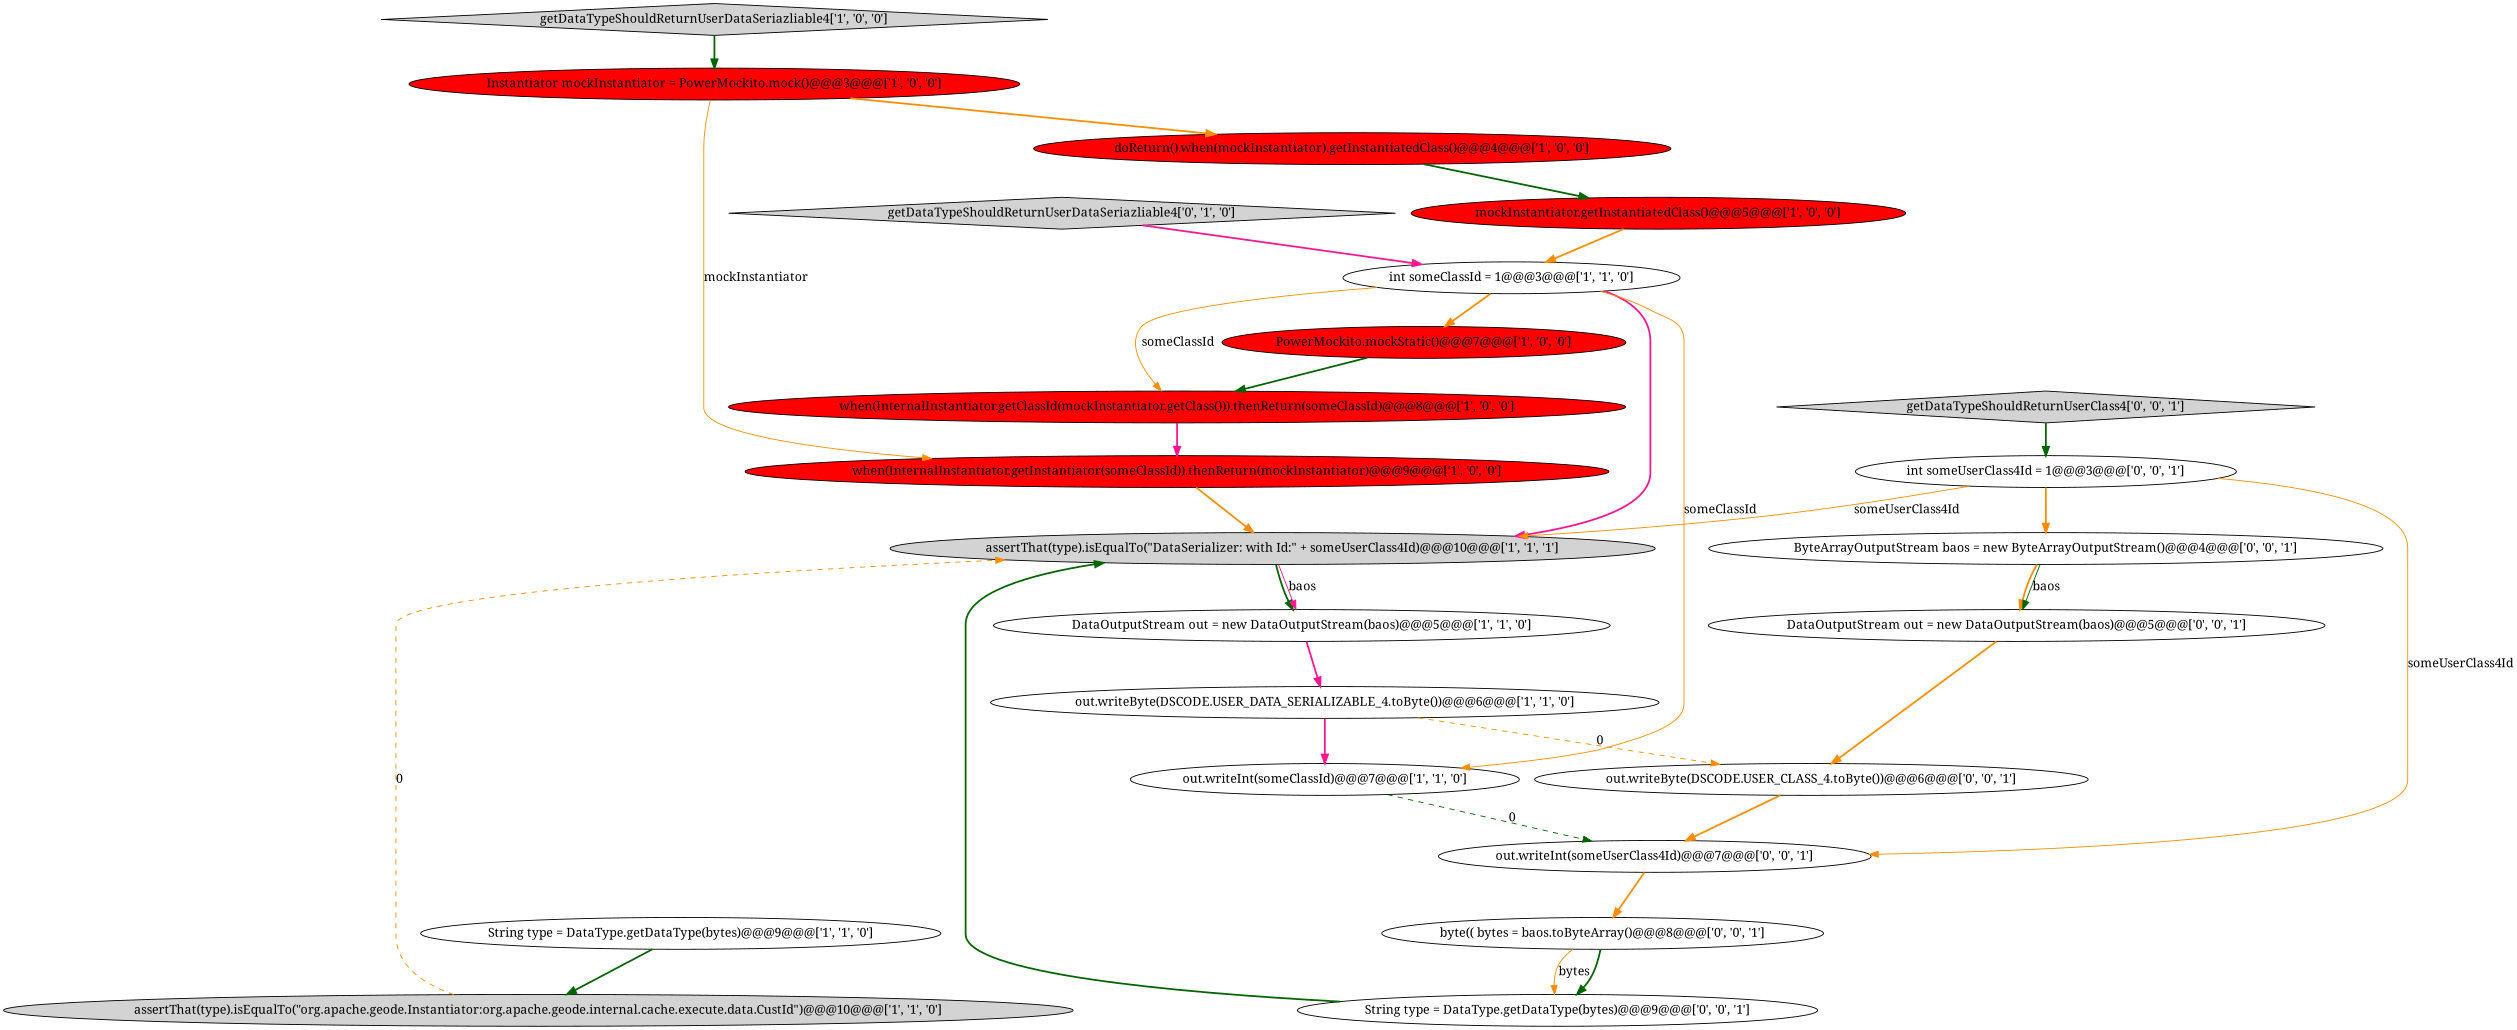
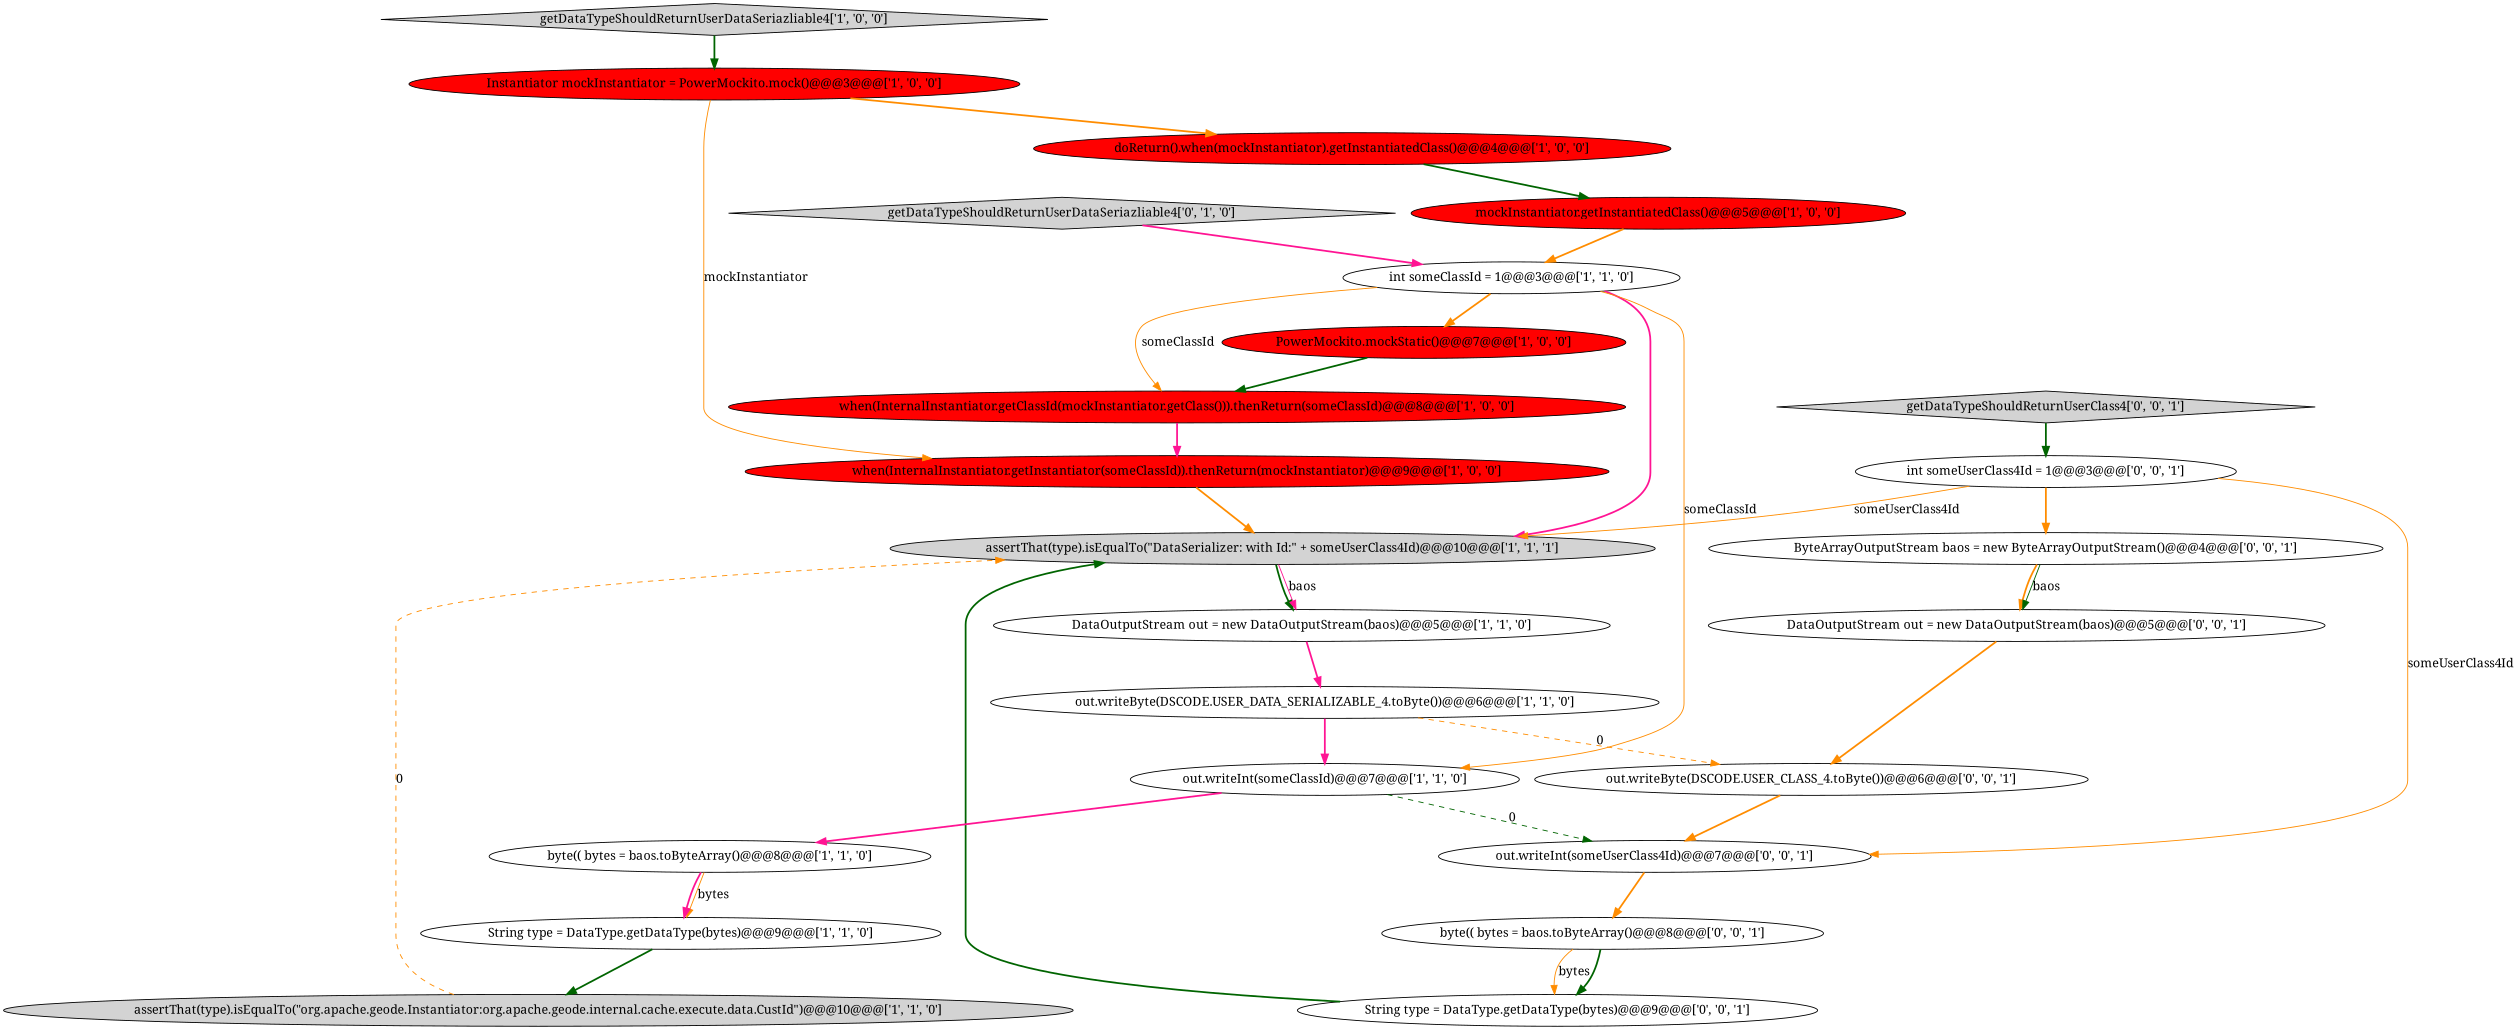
  digraph {
    fontname="Noto Serif"
    node [fillcolor=white fontname="Noto Serif" shape=ellipse style=filled]
    edge [color=darkorange fontname="Noto Serif" style=bold]
    n1 [fillcolor=red label="doReturn().when(mockInstantiator).getInstantiatedClass()@@@4@@@['1', '0', '0']"]
    n2 [fillcolor=red label="mockInstantiator.getInstantiatedClass()@@@5@@@['1', '0', '0']"]
    n3 [label="int someClassId = 1@@@3@@@['1', '1', '0']"]
    n4 [fillcolor=lightgray label="assertThat(type).isEqualTo(\"DataSerializer: with Id:\" + someUserClass4Id)@@@10@@@['1', '1', '1']"]
    n5 [label="DataOutputStream out = new DataOutputStream(baos)@@@5@@@['1', '1', '0']"]
    n6 [label="out.writeByte(DSCODE.USER_DATA_SERIALIZABLE_4.toByte())@@@6@@@['1', '1', '0']"]
    n7 [label="out.writeInt(someUserClass4Id)@@@7@@@['0', '0', '1']"]
    n8 [label="byte(( bytes = baos.toByteArray()@@@8@@@['0', '0', '1']"]
    n9 [label="String type = DataType.getDataType(bytes)@@@9@@@['0', '0', '1']"]
    n10 [fillcolor=red label="when(InternalInstantiator.getClassId(mockInstantiator.getClass())).thenReturn(someClassId)@@@8@@@['1', '0', '0']"]
    n11 [fillcolor=red label="when(InternalInstantiator.getInstantiator(someClassId)).thenReturn(mockInstantiator)@@@9@@@['1', '0', '0']"]
    n12 [label="out.writeByte(DSCODE.USER_CLASS_4.toByte())@@@6@@@['0', '0', '1']"]
    n13 [label="ByteArrayOutputStream baos = new ByteArrayOutputStream()@@@4@@@['0', '0', '1']"]
    n14 [label="DataOutputStream out = new DataOutputStream(baos)@@@5@@@['0', '0', '1']"]
    n15 [fillcolor=red label="PowerMockito.mockStatic()@@@7@@@['1', '0', '0']"]
    n16 [label="out.writeInt(someClassId)@@@7@@@['1', '1', '0']"]
+   n17 [label="byte(( bytes = baos.toByteArray()@@@8@@@['1', '1', '0']"]
    n18 [label="String type = DataType.getDataType(bytes)@@@9@@@['1', '1', '0']"]
    n19 [fillcolor=lightgray label="getDataTypeShouldReturnUserClass4['0', '0', '1']" shape=diamond]
    n20 [label="int someUserClass4Id = 1@@@3@@@['0', '0', '1']"]
    n21 [fillcolor=lightgray label="getDataTypeShouldReturnUserDataSeriazliable4['0', '1', '0']" shape=diamond]
    n22 [fillcolor=lightgray label="assertThat(type).isEqualTo(\"org.apache.geode.Instantiator:org.apache.geode.internal.cache.execute.data.CustId\")@@@10@@@['1', '1', '0']"]
    n23 [fillcolor=lightgray label="getDataTypeShouldReturnUserDataSeriazliable4['1', '0', '0']" shape=diamond]
    n24 [fillcolor=red label="Instantiator mockInstantiator = PowerMockito.mock()@@@3@@@['1', '0', '0']"]
    n1 -> n2 [color=darkgreen]
    n2 -> n3
    n3 -> n4 [color=deeppink]
    n3 -> n10 [label=someClassId style=solid]
    n3 -> n15
    n3 -> n16 [label=someClassId style=solid]
    n4 -> n5 [color=darkgreen]
    n4 -> n5 [color=deeppink label=baos style=solid]
    n5 -> n6 [color=deeppink]
    n6 -> n12 [label=0 style=dashed]
    n6 -> n16 [color=deeppink]
    n7 -> n8
    n8 -> n9 [label=bytes style=solid]
    n8 -> n9 [color=darkgreen]
    n9 -> n4 [color=darkgreen]
    n10 -> n11 [color=deeppink]
    n11 -> n4
    n12 -> n7
    n13 -> n14
    n13 -> n14 [color=darkgreen label=baos style=solid]
    n14 -> n12
    n15 -> n10 [color=darkgreen]
    n16 -> n7 [color=darkgreen label=0 style=dashed]
+   n16 -> n17 [color=deeppink]
+   n17 -> n18 [label=bytes style=solid]
+   n17 -> n18 [color=deeppink]
    n18 -> n22 [color=darkgreen]
    n19 -> n20 [color=darkgreen]
    n20 -> n4 [label=someUserClass4Id style=solid]
    n20 -> n7 [label=someUserClass4Id style=solid]
    n20 -> n13
    n21 -> n3 [color=deeppink]
    n22 -> n4 [label=0 style=dashed]
    n23 -> n24 [color=darkgreen]
    n24 -> n1
    n24 -> n11 [label=mockInstantiator style=solid]
  }
